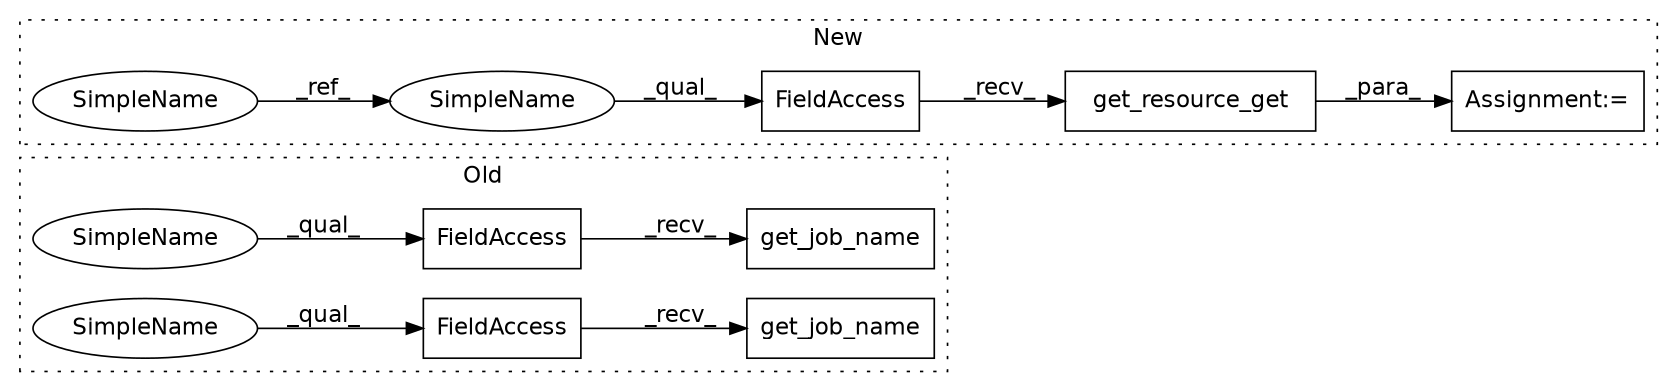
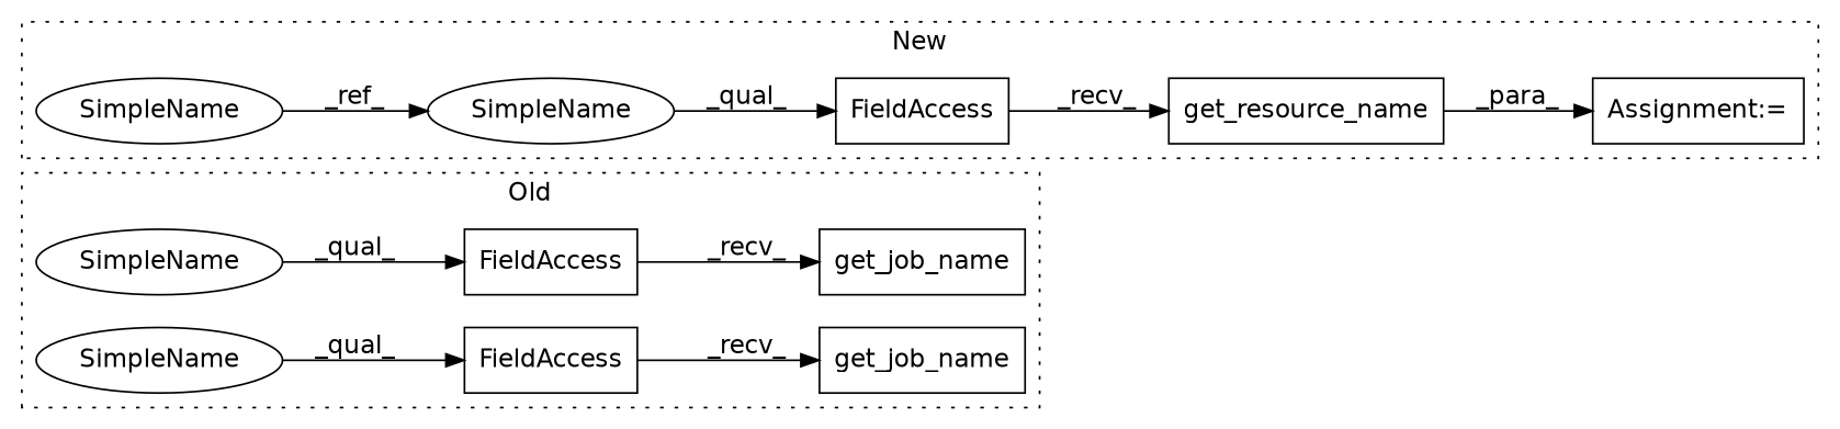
  digraph {
    rankdir=LR
    fontname="DejaVu Sans"
    node [a=42 l=4 s=5996 shape=box fontname="DejaVu Sans"]
    edge [fontname="DejaVu Sans"]
    n1 [a=32 l=14 label=get_job_name s=6013]
    n2 [a=22 l=16 label=FieldAccess]
    n3 [a=22 l=16 label=FieldAccess s=6431]
    n4 [a=32 l=14 label=get_job_name s=6448]
    n5 [label=SimpleName s=6431 shape=ellipse]
    n6 [label=SimpleName shape=ellipse]
-   n7 [a=32 l=19 label=get_resource_get s=5830]
+   n7 [a=32 l=19 label=get_resource_name s=5830]
    n8 [a=22 l=21 label=FieldAccess s=5808]
    n9 [label=SimpleName s=3935 shape=ellipse]
    n10 [a=7 l=1 label="Assignment:=" s=5807]
    n11 [label=SimpleName s=5808 shape=ellipse]
    subgraph cluster_1 {
      label=Old
      style=dotted
      n1
      n2
      n3
      n4
      n5
      n6
    }
    subgraph cluster_2 {
      label=New
      style=dotted
      n7
      n8
      n9
      n10
      n11
    }
    n2 -> n1 [label=_recv_]
    n3 -> n4 [label=_recv_]
    n5 -> n3 [label=_qual_]
    n6 -> n2 [label=_qual_]
    n7 -> n10 [label=_para_]
    n8 -> n7 [label=_recv_]
    n9 -> n11 [label=_ref_]
    n11 -> n8 [label=_qual_]
  }
